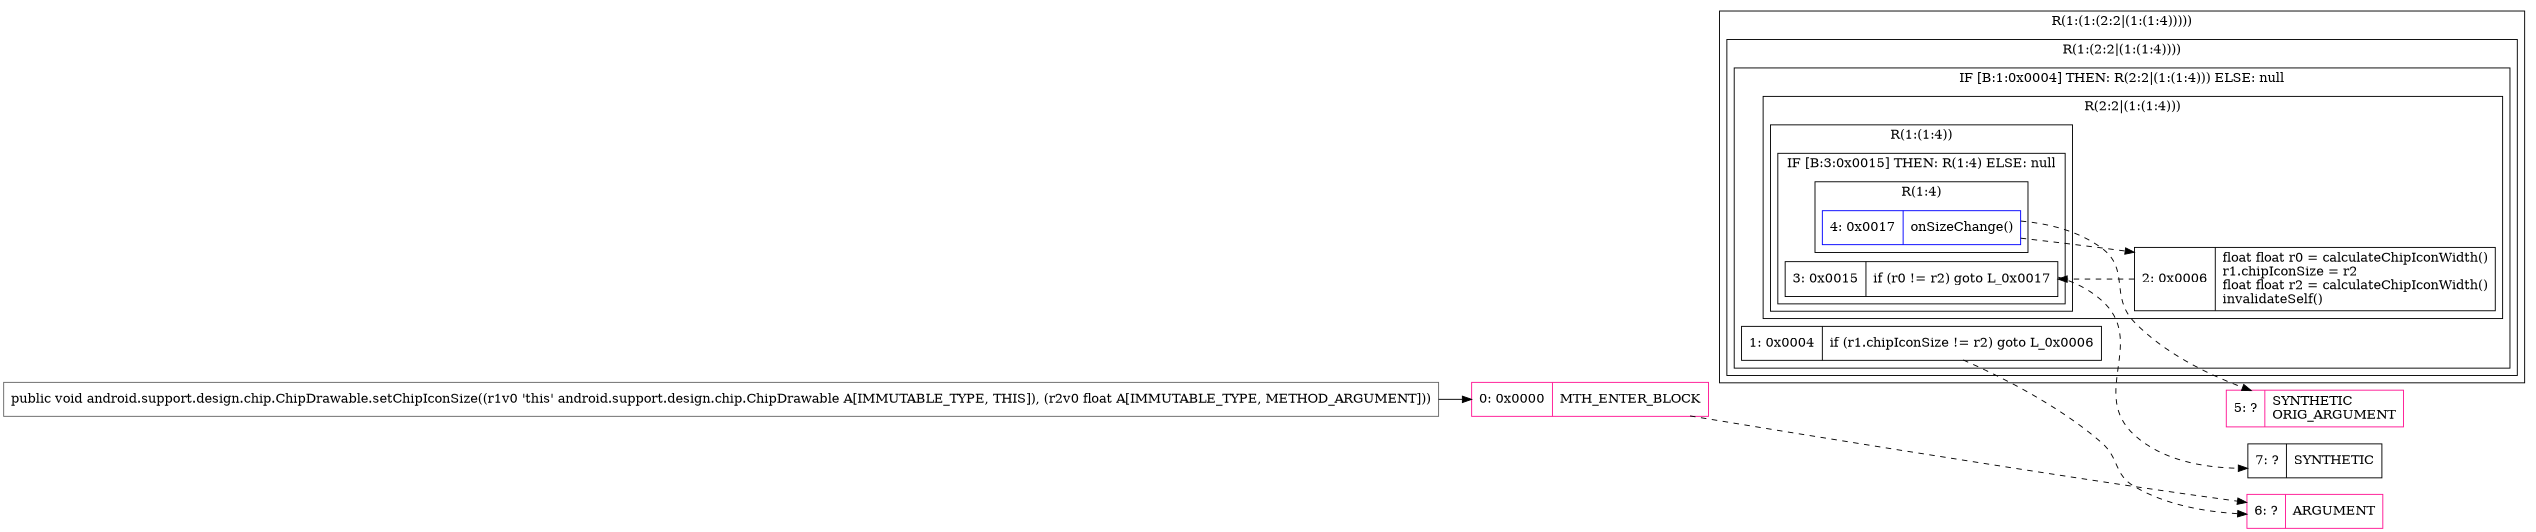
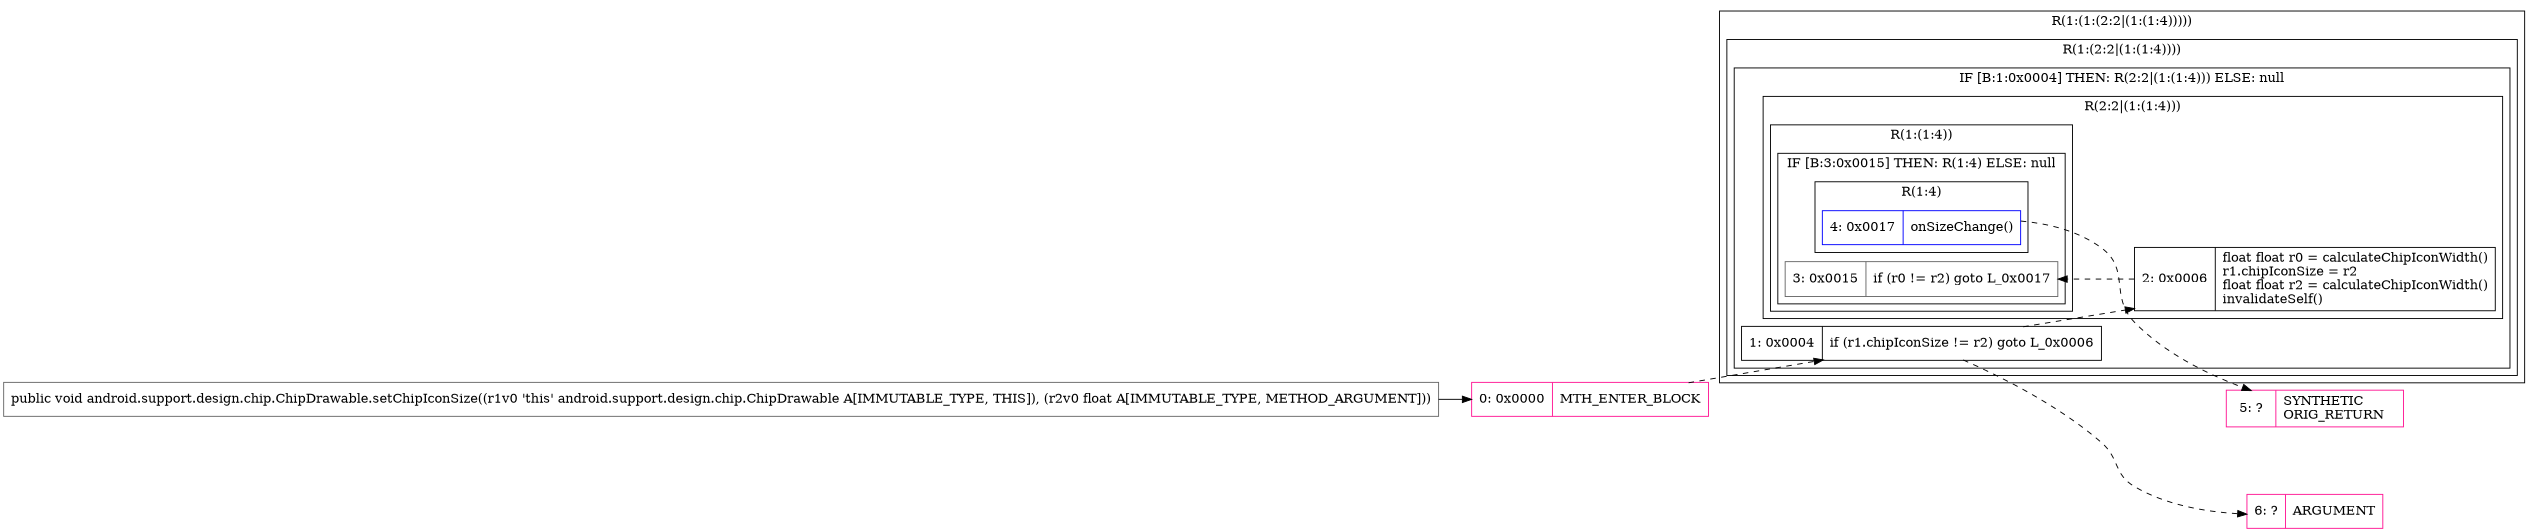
  digraph {
    rankdir=LR
    node [color=black shape=record]
    edge [style=dashed]
    n1 [color=blue label="{4\:\ 0x0017|onSizeChange()\l}"]
-   n2 [label="{3\:\ 0x0015|if (r0 != r2) goto L_0x0017\l}"]
+   n2 [color=gray40 label="{3\:\ 0x0015|if (r0 != r2) goto L_0x0017\l}"]
    n3 [label="{2\:\ 0x0006|float float r0 = calculateChipIconWidth()\lr1.chipIconSize = r2\lfloat float r2 = calculateChipIconWidth()\linvalidateSelf()\l}"]
    n4 [label="{1\:\ 0x0004|if (r1.chipIconSize != r2) goto L_0x0006\l}"]
-   n5 [color=deeppink label="{5\:\ ?|SYNTHETIC\lORIG_ARGUMENT\l}"]
-   n6 [label="{7\:\ ?|SYNTHETIC\l}"]
+   n5 [color=deeppink label="{5\:\ ?|SYNTHETIC\lORIG_RETURN\l}"]
    n7 [color=deeppink label="{6\:\ ?|ARGUMENT\l}"]
    n8 [color=deeppink label="{0\:\ 0x0000|MTH_ENTER_BLOCK\l}"]
    n9 [color=gray40 label="{public void android.support.design.chip.ChipDrawable.setChipIconSize((r1v0 'this' android.support.design.chip.ChipDrawable A[IMMUTABLE_TYPE, THIS]), (r2v0 float A[IMMUTABLE_TYPE, METHOD_ARGUMENT])) }"]
    subgraph cluster_1 {
      label="R(1:(1:(2:2|(1:(1:4)))))"
      subgraph cluster_2 {
        label="R(1:(2:2|(1:(1:4))))"
        subgraph cluster_3 {
          label="IF [B:1:0x0004] THEN: R(2:2|(1:(1:4))) ELSE: null"
          n4
          subgraph cluster_4 {
            label="R(2:2|(1:(1:4)))"
            n3
            subgraph cluster_5 {
              label="R(1:(1:4))"
              subgraph cluster_6 {
                label="IF [B:3:0x0015] THEN: R(1:4) ELSE: null"
                n2
                subgraph cluster_7 {
                  label="R(1:4)"
                  n1
                }
              }
            }
          }
        }
      }
    }
    n1 -> n5
-   n2 -> n6
    n3 -> n2
-   n1 -> n3
+   n4 -> n3
    n4 -> n7
-   n8 -> n7
+   n8 -> n4
    n9 -> n8 [style=solid]
  }
